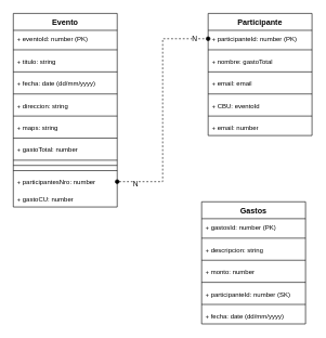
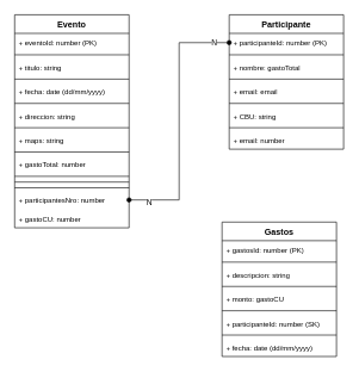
  <mxCell id="0" />
  <mxCell id="1" parent="0" />
  <mxCell id="2" value="Evento" style="swimlane;fontStyle=1;align=center;verticalAlign=top;childLayout=stackLayout;horizontal=1;startSize=26;horizontalStack=0;resizeParent=1;resizeParentMax=0;resizeLast=0;collapsible=1;marginBottom=0;whiteSpace=wrap;html=1;" vertex="1" parent="1"><mxGeometry x="20" y="20" width="160" height="298" as="geometry" /></mxCell>
  <mxCell id="3" value="&lt;font style=&quot;font-size: 10px;&quot;&gt;+ eventoId: number (PK)&lt;/font&gt;" style="text;strokeColor=none;fillColor=none;align=left;verticalAlign=top;spacingLeft=4;spacingRight=4;overflow=hidden;rotatable=0;points=[[0,0.5],[1,0.5]];portConstraint=eastwest;whiteSpace=wrap;html=1;" vertex="1" parent="2"><mxGeometry y="26" width="160" height="26" as="geometry" /></mxCell>
  <mxCell id="4" value="" style="line;strokeWidth=1;fillColor=none;align=left;verticalAlign=middle;spacingTop=-1;spacingLeft=3;spacingRight=3;rotatable=0;labelPosition=right;points=[];portConstraint=eastwest;strokeColor=inherit;" vertex="1" parent="2"><mxGeometry y="52" width="160" height="8" as="geometry" /></mxCell>
  <mxCell id="5" value="&lt;font style=&quot;font-size: 10px;&quot;&gt;+ titulo: string&lt;/font&gt;" style="text;strokeColor=none;fillColor=none;align=left;verticalAlign=top;spacingLeft=4;spacingRight=4;overflow=hidden;rotatable=0;points=[[0,0.5],[1,0.5]];portConstraint=eastwest;whiteSpace=wrap;html=1;" vertex="1" parent="2"><mxGeometry y="60" width="160" height="26" as="geometry" /></mxCell>
  <mxCell id="6" value="" style="line;strokeWidth=1;fillColor=none;align=left;verticalAlign=middle;spacingTop=-1;spacingLeft=3;spacingRight=3;rotatable=0;labelPosition=right;points=[];portConstraint=eastwest;strokeColor=inherit;" vertex="1" parent="2"><mxGeometry y="86" width="160" height="8" as="geometry" /></mxCell>
  <mxCell id="7" value="&lt;font style=&quot;font-size: 10px;&quot;&gt;+ fecha: date (dd/mm/yyyy)&lt;/font&gt;" style="text;strokeColor=none;fillColor=none;align=left;verticalAlign=top;spacingLeft=4;spacingRight=4;overflow=hidden;rotatable=0;points=[[0,0.5],[1,0.5]];portConstraint=eastwest;whiteSpace=wrap;html=1;" vertex="1" parent="2"><mxGeometry y="94" width="160" height="26" as="geometry" /></mxCell>
  <mxCell id="8" value="" style="line;strokeWidth=1;fillColor=none;align=left;verticalAlign=middle;spacingTop=-1;spacingLeft=3;spacingRight=3;rotatable=0;labelPosition=right;points=[];portConstraint=eastwest;strokeColor=inherit;" vertex="1" parent="2"><mxGeometry y="120" width="160" height="8" as="geometry" /></mxCell>
  <mxCell id="9" value="&lt;font style=&quot;font-size: 10px;&quot;&gt;+ direccion: string&lt;/font&gt;" style="text;strokeColor=none;fillColor=none;align=left;verticalAlign=top;spacingLeft=4;spacingRight=4;overflow=hidden;rotatable=0;points=[[0,0.5],[1,0.5]];portConstraint=eastwest;whiteSpace=wrap;html=1;" vertex="1" parent="2"><mxGeometry y="128" width="160" height="26" as="geometry" /></mxCell>
  <mxCell id="10" value="" style="line;strokeWidth=1;fillColor=none;align=left;verticalAlign=middle;spacingTop=-1;spacingLeft=3;spacingRight=3;rotatable=0;labelPosition=right;points=[];portConstraint=eastwest;strokeColor=inherit;" vertex="1" parent="2"><mxGeometry y="154" width="160" height="8" as="geometry" /></mxCell>
  <mxCell id="11" value="&lt;font style=&quot;font-size: 10px;&quot;&gt;+ maps: string&lt;/font&gt;" style="text;strokeColor=none;fillColor=none;align=left;verticalAlign=top;spacingLeft=4;spacingRight=4;overflow=hidden;rotatable=0;points=[[0,0.5],[1,0.5]];portConstraint=eastwest;whiteSpace=wrap;html=1;" vertex="1" parent="2"><mxGeometry y="162" width="160" height="26" as="geometry" /></mxCell>
  <mxCell id="12" value="" style="line;strokeWidth=1;fillColor=none;align=left;verticalAlign=middle;spacingTop=-1;spacingLeft=3;spacingRight=3;rotatable=0;labelPosition=right;points=[];portConstraint=eastwest;strokeColor=inherit;" vertex="1" parent="2"><mxGeometry y="188" width="160" height="8" as="geometry" /></mxCell>
  <mxCell id="13" value="&lt;font style=&quot;font-size: 10px;&quot;&gt;+ gastoTotal: number&lt;/font&gt;" style="text;strokeColor=none;fillColor=none;align=left;verticalAlign=top;spacingLeft=4;spacingRight=4;overflow=hidden;rotatable=0;points=[[0,0.5],[1,0.5]];portConstraint=eastwest;whiteSpace=wrap;html=1;" vertex="1" parent="2"><mxGeometry y="196" width="160" height="26" as="geometry" /></mxCell>
  <mxCell id="14" value="" style="line;strokeWidth=1;fillColor=none;align=left;verticalAlign=middle;spacingTop=-1;spacingLeft=3;spacingRight=3;rotatable=0;labelPosition=right;points=[];portConstraint=eastwest;strokeColor=inherit;" vertex="1" parent="2"><mxGeometry y="222" width="160" height="8" as="geometry" /></mxCell>
  <mxCell id="15" value="" style="line;strokeWidth=1;fillColor=none;align=left;verticalAlign=middle;spacingTop=-1;spacingLeft=3;spacingRight=3;rotatable=0;labelPosition=right;points=[];portConstraint=eastwest;strokeColor=inherit;" vertex="1" parent="2"><mxGeometry y="230" width="160" height="8" as="geometry" /></mxCell>
  <mxCell id="16" value="" style="line;strokeWidth=1;fillColor=none;align=left;verticalAlign=middle;spacingTop=-1;spacingLeft=3;spacingRight=3;rotatable=0;labelPosition=right;points=[];portConstraint=eastwest;strokeColor=inherit;" vertex="1" parent="2"><mxGeometry y="238" width="160" height="8" as="geometry" /></mxCell>
  <mxCell id="17" value="&lt;font style=&quot;font-size: 10px;&quot;&gt;+ participantesNro: number&lt;/font&gt;" style="text;strokeColor=none;fillColor=none;align=left;verticalAlign=top;spacingLeft=4;spacingRight=4;overflow=hidden;rotatable=0;points=[[0,0.5],[1,0.5]];portConstraint=eastwest;whiteSpace=wrap;html=1;" vertex="1" parent="2"><mxGeometry y="246" width="160" height="26" as="geometry" /></mxCell>
  <mxCell id="18" value="&lt;font style=&quot;font-size: 10px;&quot;&gt;+ gastoCU: number&lt;/font&gt;" style="text;strokeColor=none;fillColor=none;align=left;verticalAlign=top;spacingLeft=4;spacingRight=4;overflow=hidden;rotatable=0;points=[[0,0.5],[1,0.5]];portConstraint=eastwest;whiteSpace=wrap;html=1;" vertex="1" parent="2"><mxGeometry y="272" width="160" height="26" as="geometry" /></mxCell>
  <mxCell id="19" value="Participante" style="swimlane;fontStyle=1;align=center;verticalAlign=top;childLayout=stackLayout;horizontal=1;startSize=26;horizontalStack=0;resizeParent=1;resizeParentMax=0;resizeLast=0;collapsible=1;marginBottom=0;whiteSpace=wrap;html=1;" vertex="1" parent="1"><mxGeometry x="320" y="20" width="160" height="188" as="geometry" /></mxCell>
  <mxCell id="20" value="&lt;font style=&quot;font-size: 10px;&quot;&gt;+ participanteId: number (PK)&lt;/font&gt;" style="text;strokeColor=none;fillColor=none;align=left;verticalAlign=top;spacingLeft=4;spacingRight=4;overflow=hidden;rotatable=0;points=[[0,0.5],[1,0.5]];portConstraint=eastwest;whiteSpace=wrap;html=1;" vertex="1" parent="19"><mxGeometry y="26" width="160" height="26" as="geometry" /></mxCell>
  <mxCell id="21" value="" style="line;strokeWidth=1;fillColor=none;align=left;verticalAlign=middle;spacingTop=-1;spacingLeft=3;spacingRight=3;rotatable=0;labelPosition=right;points=[];portConstraint=eastwest;strokeColor=inherit;" vertex="1" parent="19"><mxGeometry y="52" width="160" height="8" as="geometry" /></mxCell>
  <mxCell id="22" value="&lt;font style=&quot;font-size: 10px;&quot;&gt;+ nombre: gastoTotal&lt;/font&gt;" style="text;strokeColor=none;fillColor=none;align=left;verticalAlign=top;spacingLeft=4;spacingRight=4;overflow=hidden;rotatable=0;points=[[0,0.5],[1,0.5]];portConstraint=eastwest;whiteSpace=wrap;html=1;" vertex="1" parent="19"><mxGeometry y="60" width="160" height="26" as="geometry" /></mxCell>
  <mxCell id="23" value="" style="line;strokeWidth=1;fillColor=none;align=left;verticalAlign=middle;spacingTop=-1;spacingLeft=3;spacingRight=3;rotatable=0;labelPosition=right;points=[];portConstraint=eastwest;strokeColor=inherit;" vertex="1" parent="19"><mxGeometry y="86" width="160" height="8" as="geometry" /></mxCell>
  <mxCell id="24" value="&lt;font style=&quot;font-size: 10px;&quot;&gt;+ email: email&lt;/font&gt;" style="text;strokeColor=none;fillColor=none;align=left;verticalAlign=top;spacingLeft=4;spacingRight=4;overflow=hidden;rotatable=0;points=[[0,0.5],[1,0.5]];portConstraint=eastwest;whiteSpace=wrap;html=1;" vertex="1" parent="19"><mxGeometry y="94" width="160" height="26" as="geometry" /></mxCell>
  <mxCell id="25" value="" style="line;strokeWidth=1;fillColor=none;align=left;verticalAlign=middle;spacingTop=-1;spacingLeft=3;spacingRight=3;rotatable=0;labelPosition=right;points=[];portConstraint=eastwest;strokeColor=inherit;" vertex="1" parent="19"><mxGeometry y="120" width="160" height="8" as="geometry" /></mxCell>
- <mxCell id="26" value="&lt;font style=&quot;font-size: 10px;&quot;&gt;+ CBU: eventoId&lt;/font&gt;" style="text;strokeColor=none;fillColor=none;align=left;verticalAlign=top;spacingLeft=4;spacingRight=4;overflow=hidden;rotatable=0;points=[[0,0.5],[1,0.5]];portConstraint=eastwest;whiteSpace=wrap;html=1;" vertex="1" parent="19"><mxGeometry y="128" width="160" height="26" as="geometry" /></mxCell>
+ <mxCell id="26" value="&lt;font style=&quot;font-size: 10px;&quot;&gt;+ CBU: string&lt;/font&gt;" style="text;strokeColor=none;fillColor=none;align=left;verticalAlign=top;spacingLeft=4;spacingRight=4;overflow=hidden;rotatable=0;points=[[0,0.5],[1,0.5]];portConstraint=eastwest;whiteSpace=wrap;html=1;" vertex="1" parent="19"><mxGeometry y="128" width="160" height="26" as="geometry" /></mxCell>
  <mxCell id="27" value="" style="line;strokeWidth=1;fillColor=none;align=left;verticalAlign=middle;spacingTop=-1;spacingLeft=3;spacingRight=3;rotatable=0;labelPosition=right;points=[];portConstraint=eastwest;strokeColor=inherit;" vertex="1" parent="19"><mxGeometry y="154" width="160" height="8" as="geometry" /></mxCell>
  <mxCell id="28" value="&lt;font style=&quot;font-size: 10px;&quot;&gt;+ email: number&lt;/font&gt;" style="text;strokeColor=none;fillColor=none;align=left;verticalAlign=top;spacingLeft=4;spacingRight=4;overflow=hidden;rotatable=0;points=[[0,0.5],[1,0.5]];portConstraint=eastwest;whiteSpace=wrap;html=1;" vertex="1" parent="19"><mxGeometry y="162" width="160" height="26" as="geometry" /></mxCell>
  <mxCell id="29" value="Gastos" style="swimlane;fontStyle=1;align=center;verticalAlign=top;childLayout=stackLayout;horizontal=1;startSize=26;horizontalStack=0;resizeParent=1;resizeParentMax=0;resizeLast=0;collapsible=1;marginBottom=0;whiteSpace=wrap;html=1;" vertex="1" parent="1"><mxGeometry x="310" y="310" width="160" height="188" as="geometry" /></mxCell>
  <mxCell id="30" value="&lt;font style=&quot;font-size: 10px;&quot;&gt;+ gastosId: number (PK)&lt;/font&gt;" style="text;strokeColor=none;fillColor=none;align=left;verticalAlign=top;spacingLeft=4;spacingRight=4;overflow=hidden;rotatable=0;points=[[0,0.5],[1,0.5]];portConstraint=eastwest;whiteSpace=wrap;html=1;" vertex="1" parent="29"><mxGeometry y="26" width="160" height="26" as="geometry" /></mxCell>
  <mxCell id="31" value="" style="line;strokeWidth=1;fillColor=none;align=left;verticalAlign=middle;spacingTop=-1;spacingLeft=3;spacingRight=3;rotatable=0;labelPosition=right;points=[];portConstraint=eastwest;strokeColor=inherit;" vertex="1" parent="29"><mxGeometry y="52" width="160" height="8" as="geometry" /></mxCell>
  <mxCell id="32" value="&lt;font style=&quot;font-size: 10px;&quot;&gt;+ descripcion: string&lt;/font&gt;" style="text;strokeColor=none;fillColor=none;align=left;verticalAlign=top;spacingLeft=4;spacingRight=4;overflow=hidden;rotatable=0;points=[[0,0.5],[1,0.5]];portConstraint=eastwest;whiteSpace=wrap;html=1;" vertex="1" parent="29"><mxGeometry y="60" width="160" height="26" as="geometry" /></mxCell>
  <mxCell id="33" value="" style="line;strokeWidth=1;fillColor=none;align=left;verticalAlign=middle;spacingTop=-1;spacingLeft=3;spacingRight=3;rotatable=0;labelPosition=right;points=[];portConstraint=eastwest;strokeColor=inherit;" vertex="1" parent="29"><mxGeometry y="86" width="160" height="8" as="geometry" /></mxCell>
- <mxCell id="34" value="&lt;font style=&quot;font-size: 10px;&quot;&gt;+ monto: number&lt;/font&gt;" style="text;strokeColor=none;fillColor=none;align=left;verticalAlign=top;spacingLeft=4;spacingRight=4;overflow=hidden;rotatable=0;points=[[0,0.5],[1,0.5]];portConstraint=eastwest;whiteSpace=wrap;html=1;" vertex="1" parent="29"><mxGeometry y="94" width="160" height="26" as="geometry" /></mxCell>
+ <mxCell id="34" value="&lt;font style=&quot;font-size: 10px;&quot;&gt;+ monto: gastoCU&lt;/font&gt;" style="text;strokeColor=none;fillColor=none;align=left;verticalAlign=top;spacingLeft=4;spacingRight=4;overflow=hidden;rotatable=0;points=[[0,0.5],[1,0.5]];portConstraint=eastwest;whiteSpace=wrap;html=1;" vertex="1" parent="29"><mxGeometry y="94" width="160" height="26" as="geometry" /></mxCell>
  <mxCell id="35" value="" style="line;strokeWidth=1;fillColor=none;align=left;verticalAlign=middle;spacingTop=-1;spacingLeft=3;spacingRight=3;rotatable=0;labelPosition=right;points=[];portConstraint=eastwest;strokeColor=inherit;" vertex="1" parent="29"><mxGeometry y="120" width="160" height="8" as="geometry" /></mxCell>
  <mxCell id="36" value="&lt;font style=&quot;font-size: 10px;&quot;&gt;+ participanteId: number (SK)&lt;/font&gt;" style="text;strokeColor=none;fillColor=none;align=left;verticalAlign=top;spacingLeft=4;spacingRight=4;overflow=hidden;rotatable=0;points=[[0,0.5],[1,0.5]];portConstraint=eastwest;whiteSpace=wrap;html=1;" vertex="1" parent="29"><mxGeometry y="128" width="160" height="26" as="geometry" /></mxCell>
  <mxCell id="37" value="" style="line;strokeWidth=1;fillColor=none;align=left;verticalAlign=middle;spacingTop=-1;spacingLeft=3;spacingRight=3;rotatable=0;labelPosition=right;points=[];portConstraint=eastwest;strokeColor=inherit;" vertex="1" parent="29"><mxGeometry y="154" width="160" height="8" as="geometry" /></mxCell>
  <mxCell id="38" value="&lt;font style=&quot;font-size: 10px;&quot;&gt;+ fecha: date (dd/mm/yyyy)&lt;/font&gt;" style="text;strokeColor=none;fillColor=none;align=left;verticalAlign=top;spacingLeft=4;spacingRight=4;overflow=hidden;rotatable=0;points=[[0,0.5],[1,0.5]];portConstraint=eastwest;whiteSpace=wrap;html=1;" vertex="1" parent="29"><mxGeometry y="162" width="160" height="26" as="geometry" /></mxCell>
- <mxCell id="39" style="edgeStyle=orthogonalEdgeStyle;rounded=0;orthogonalLoop=1;jettySize=auto;html=1;exitX=1;exitY=0.5;exitDx=0;exitDy=0;entryX=0;entryY=0.5;entryDx=0;entryDy=0;startArrow=oval;startFill=1;endArrow=oval;endFill=1;dashed=1;" edge="1" parent="1" source="17" target="20"><mxGeometry relative="1" as="geometry" /></mxCell>
+ <mxCell id="39" style="edgeStyle=orthogonalEdgeStyle;rounded=0;orthogonalLoop=1;jettySize=auto;html=1;exitX=1;exitY=0.5;exitDx=0;exitDy=0;entryX=0;entryY=0.5;entryDx=0;entryDy=0;startArrow=oval;startFill=1;endArrow=oval;endFill=1;" edge="1" parent="1" source="17" target="20"><mxGeometry relative="1" as="geometry" /></mxCell>
  <mxCell id="40" value="N" style="edgeLabel;html=1;align=center;verticalAlign=middle;resizable=0;points=[];" vertex="1" connectable="0" parent="39"><mxGeometry x="0.88" y="1" relative="1" as="geometry"><mxPoint as="offset" /></mxGeometry></mxCell>
  <mxCell id="41" value="N" style="edgeLabel;html=1;align=center;verticalAlign=middle;resizable=0;points=[];" vertex="1" connectable="0" parent="39"><mxGeometry x="-0.852" y="-2" relative="1" as="geometry"><mxPoint as="offset" /></mxGeometry></mxCell>
